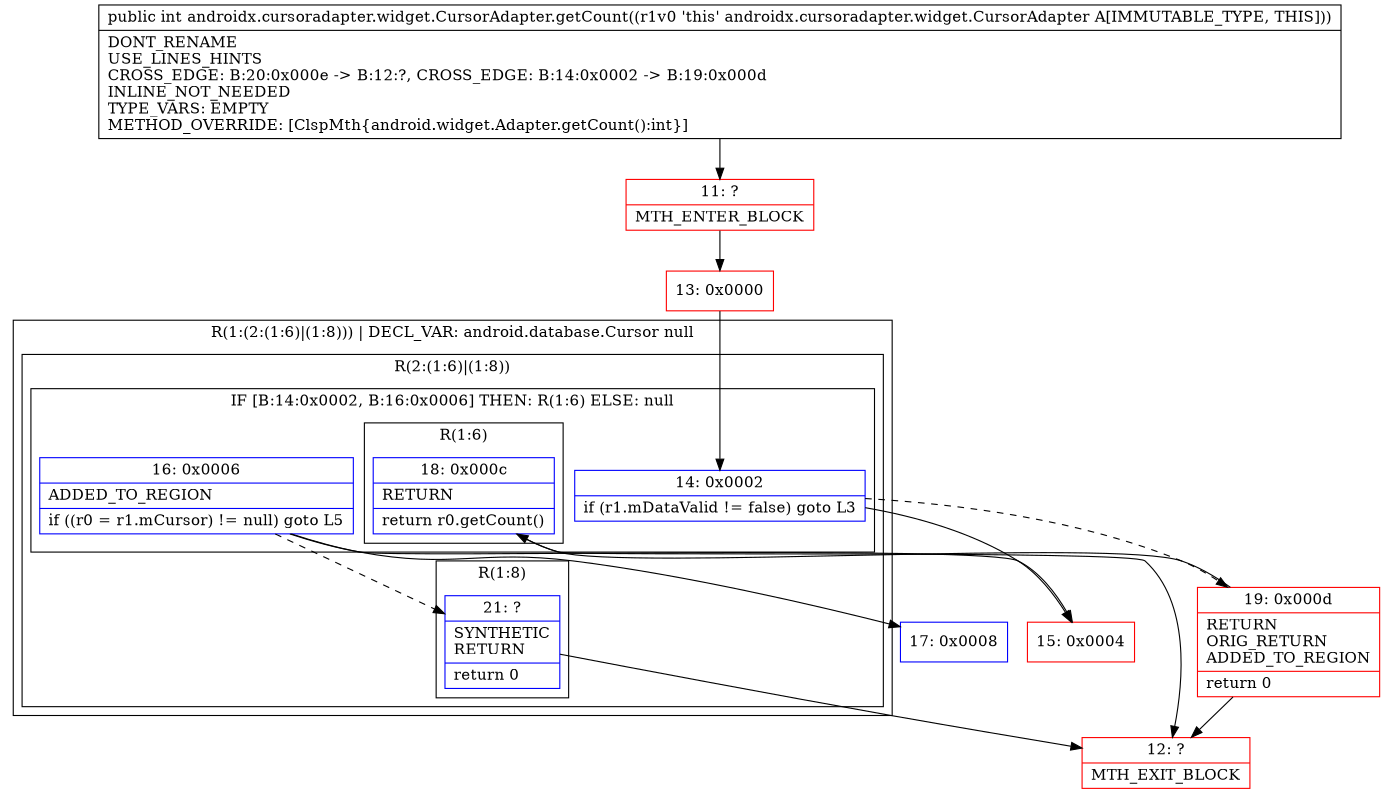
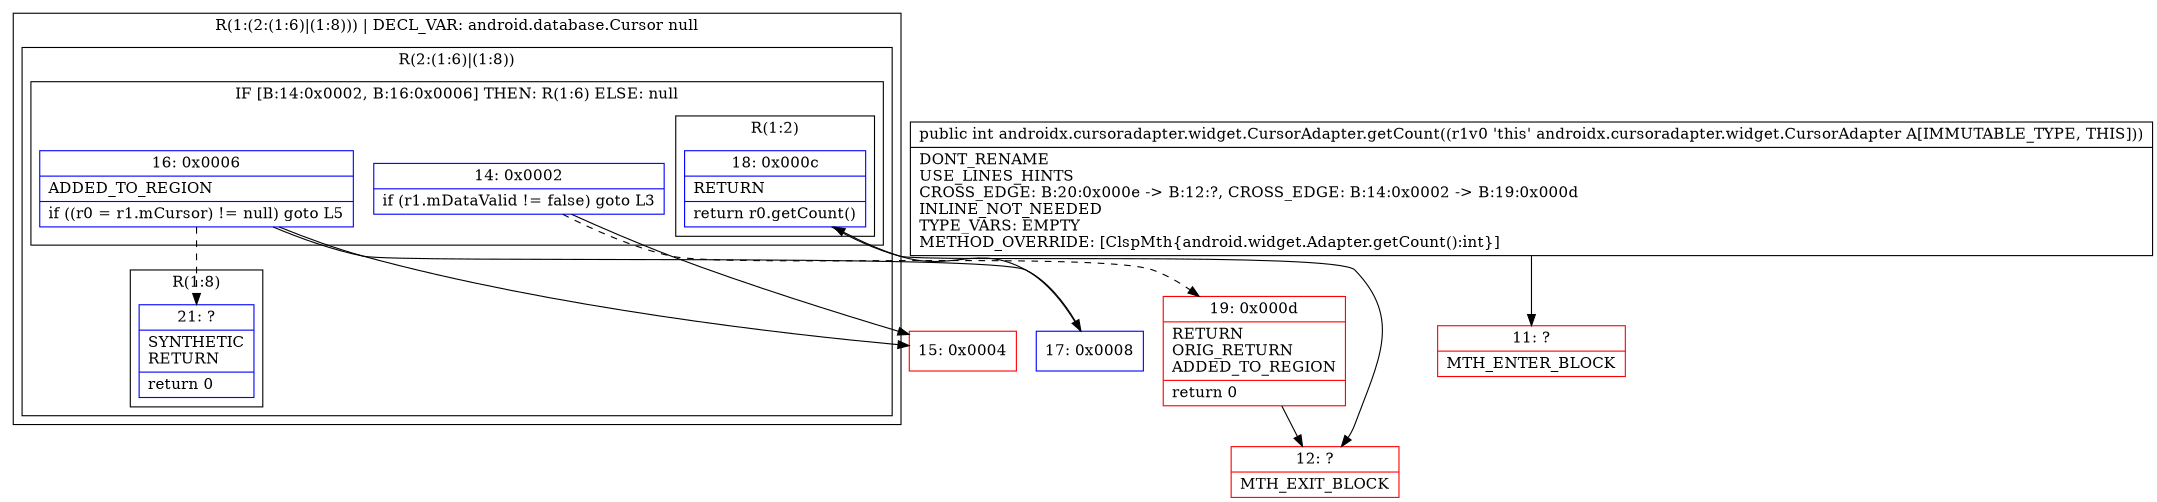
  digraph {
    node [color=blue shape=record]
    n1 [label="{18\:\ 0x000c|RETURN\l|return r0.getCount()\l}"]
    n2 [label="{14\:\ 0x0002|if (r1.mDataValid != false) goto L3\l}"]
    n3 [label="{16\:\ 0x0006|ADDED_TO_REGION\l|if ((r0 = r1.mCursor) != null) goto L5\l}"]
    n4 [label="{21\:\ ?|SYNTHETIC\lRETURN\l|return 0\l}"]
    n5 [color=red label="{12\:\ ?|MTH_EXIT_BLOCK\l}"]
    n6 [color=red label="{15\:\ 0x0004}"]
    n7 [color=red label="{19\:\ 0x000d|RETURN\lORIG_RETURN\lADDED_TO_REGION\l|return 0\l}"]
    n8 [label="{17\:\ 0x0008}"]
    n9 [color=red label="{11\:\ ?|MTH_ENTER_BLOCK\l}"]
-   n10 [color=red label="{13\:\ 0x0000}"]
    n11 [label="{public int androidx.cursoradapter.widget.CursorAdapter.getCount((r1v0 'this' androidx.cursoradapter.widget.CursorAdapter A[IMMUTABLE_TYPE, THIS]))  | DONT_RENAME\lUSE_LINES_HINTS\lCROSS_EDGE: B:20:0x000e \-\> B:12:?, CROSS_EDGE: B:14:0x0002 \-\> B:19:0x000d\lINLINE_NOT_NEEDED\lTYPE_VARS: EMPTY\lMETHOD_OVERRIDE: [ClspMth\{android.widget.Adapter.getCount():int\}]\l}" color=""]
    subgraph cluster_1 {
      label="R(1:(2:(1:6)|(1:8))) | DECL_VAR: android.database.Cursor null\l"
      subgraph cluster_2 {
        label="R(2:(1:6)|(1:8))"
        subgraph cluster_3 {
          label="IF [B:14:0x0002, B:16:0x0006] THEN: R(1:6) ELSE: null"
          n2
          n3
          subgraph cluster_4 {
-           label="R(1:6)"
+           label="R(1:2)"
            n1
          }
        }
        subgraph cluster_5 {
          label="R(1:8)"
          n4
        }
      }
    }
    n1 -> n5
    n2 -> n6
    n2 -> n7 [style=dashed]
    n3 -> n4 [style=dashed]
    n3 -> n6
    n3 -> n8
-   n4 -> n5
    n7 -> n5
-   n7 -> n1
-   n9 -> n10
-   n10 -> n2
+   n8 -> n1
    n11 -> n9
  }
